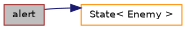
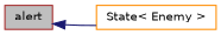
  digraph {
    rankdir=LR
    node [fontname=Helvetica fontsize=10 shape=record style=filled]
    n1 [color=brown fillcolor=grey75 fontcolor=black height=0.2 label=alert width=0.4]
    n2 [color=darkorange fillcolor=white height=0.2 label="State\< Enemy \>" width=0.4]
-   n2 -> n1 [color=midnightblue dir=back fontname=Helvetica fontsize=10 labelfontname=Helvetica labelfontsize=10 style=solid]
+   n1 -> n2 [color=midnightblue dir=back fontname=Helvetica fontsize=10 labelfontname=Helvetica labelfontsize=10 style=solid]
  }
